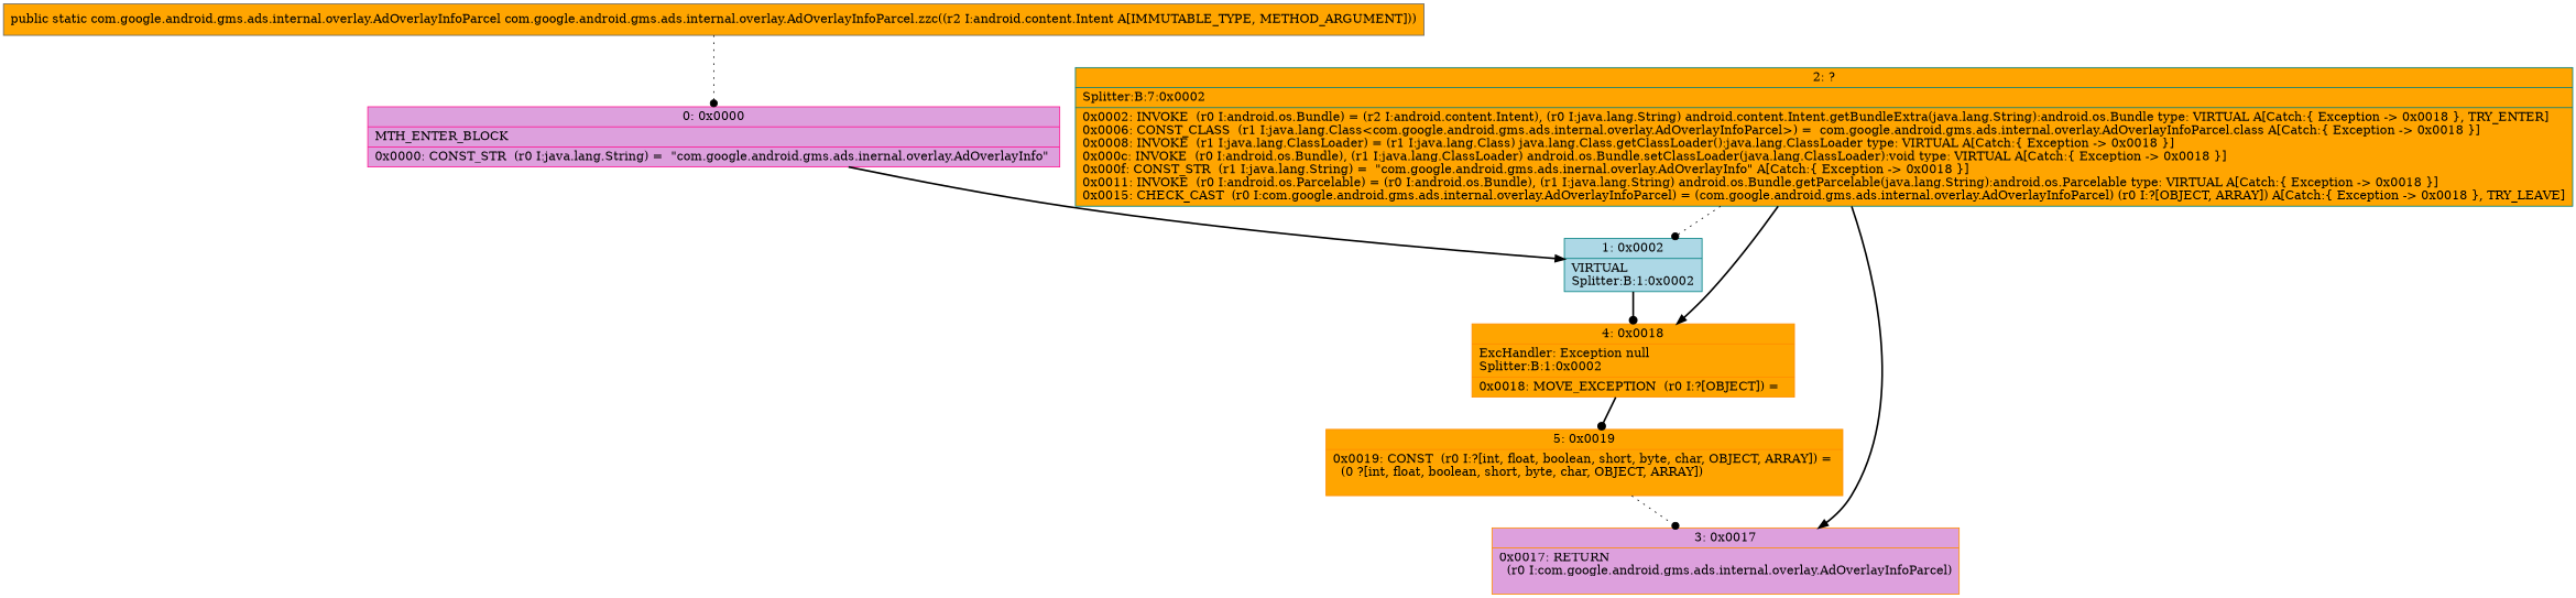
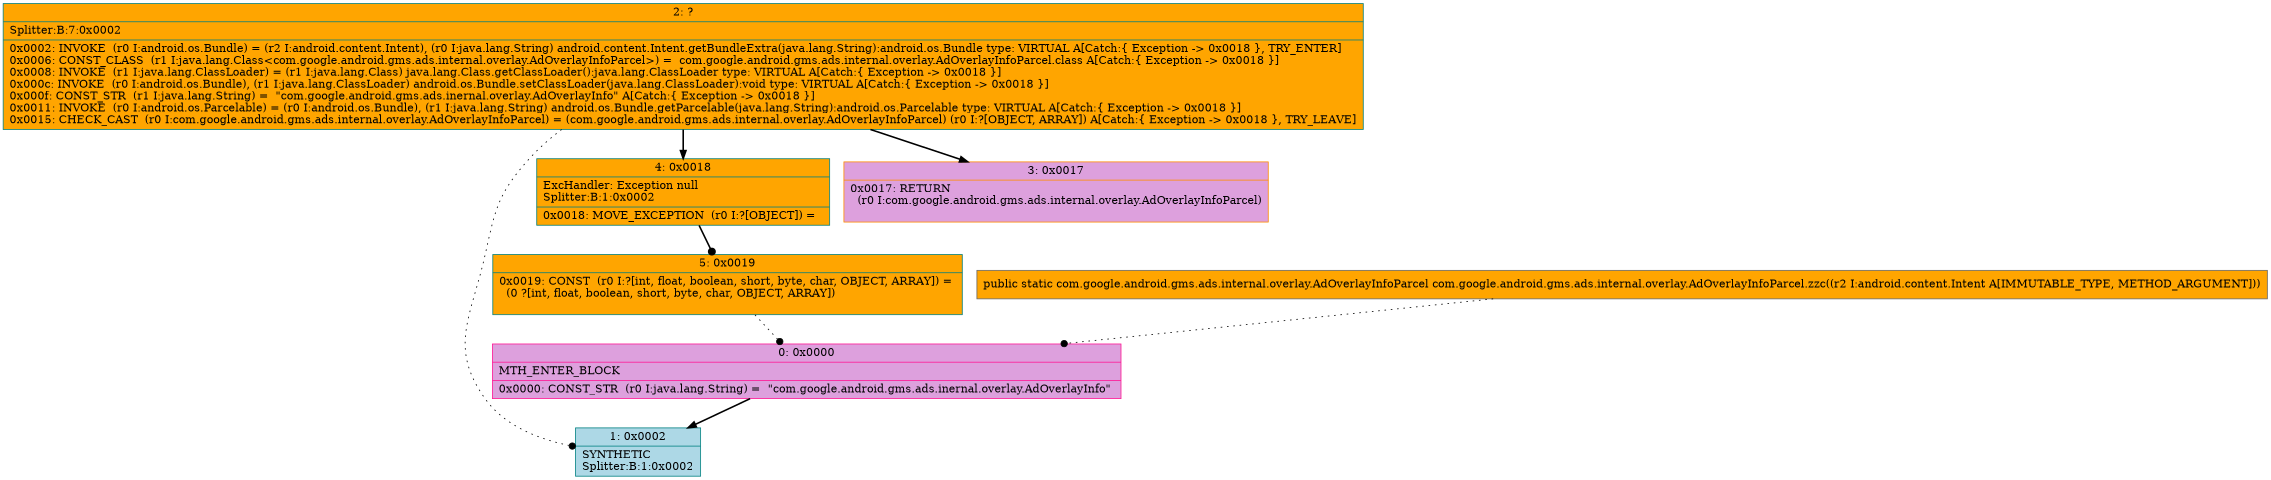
  digraph {
    fontname="DejaVu Serif"
    node [color=darkorange fillcolor=orange fontname="DejaVu Serif" shape=record style=filled]
    edge [arrowhead=dot fontname="DejaVu Serif" style=bold]
    n1 [color=deeppink fillcolor=plum label="{0\:\ 0x0000|MTH_ENTER_BLOCK\l|0x0000: CONST_STR  (r0 I:java.lang.String) =  \"com.google.android.gms.ads.inernal.overlay.AdOverlayInfo\" \l}"]
-   n2 [color=teal fillcolor=lightblue label="{1\:\ 0x0002|VIRTUAL\lSplitter:B:1:0x0002\l}"]
-   n3 [label="{4\:\ 0x0018|ExcHandler: Exception null\lSplitter:B:1:0x0002\l|0x0018: MOVE_EXCEPTION  (r0 I:?[OBJECT]) =  \l}"]
+   n2 [color=teal fillcolor=lightblue label="{1\:\ 0x0002|SYNTHETIC\lSplitter:B:1:0x0002\l}"]
+   n3 [color=teal label="{4\:\ 0x0018|ExcHandler: Exception null\lSplitter:B:1:0x0002\l|0x0018: MOVE_EXCEPTION  (r0 I:?[OBJECT]) =  \l}"]
    n4 [color=teal label="{2\:\ ?|Splitter:B:7:0x0002\l|0x0002: INVOKE  (r0 I:android.os.Bundle) = (r2 I:android.content.Intent), (r0 I:java.lang.String) android.content.Intent.getBundleExtra(java.lang.String):android.os.Bundle type: VIRTUAL A[Catch:\{ Exception \-\> 0x0018 \}, TRY_ENTER]\l0x0006: CONST_CLASS  (r1 I:java.lang.Class\<com.google.android.gms.ads.internal.overlay.AdOverlayInfoParcel\>) =  com.google.android.gms.ads.internal.overlay.AdOverlayInfoParcel.class A[Catch:\{ Exception \-\> 0x0018 \}]\l0x0008: INVOKE  (r1 I:java.lang.ClassLoader) = (r1 I:java.lang.Class) java.lang.Class.getClassLoader():java.lang.ClassLoader type: VIRTUAL A[Catch:\{ Exception \-\> 0x0018 \}]\l0x000c: INVOKE  (r0 I:android.os.Bundle), (r1 I:java.lang.ClassLoader) android.os.Bundle.setClassLoader(java.lang.ClassLoader):void type: VIRTUAL A[Catch:\{ Exception \-\> 0x0018 \}]\l0x000f: CONST_STR  (r1 I:java.lang.String) =  \"com.google.android.gms.ads.inernal.overlay.AdOverlayInfo\" A[Catch:\{ Exception \-\> 0x0018 \}]\l0x0011: INVOKE  (r0 I:android.os.Parcelable) = (r0 I:android.os.Bundle), (r1 I:java.lang.String) android.os.Bundle.getParcelable(java.lang.String):android.os.Parcelable type: VIRTUAL A[Catch:\{ Exception \-\> 0x0018 \}]\l0x0015: CHECK_CAST  (r0 I:com.google.android.gms.ads.internal.overlay.AdOverlayInfoParcel) = (com.google.android.gms.ads.internal.overlay.AdOverlayInfoParcel) (r0 I:?[OBJECT, ARRAY]) A[Catch:\{ Exception \-\> 0x0018 \}, TRY_LEAVE]\l}"]
    n5 [fillcolor=plum label="{3\:\ 0x0017|0x0017: RETURN  \l  (r0 I:com.google.android.gms.ads.internal.overlay.AdOverlayInfoParcel)\l \l}"]
-   n6 [label="{5\:\ 0x0019|0x0019: CONST  (r0 I:?[int, float, boolean, short, byte, char, OBJECT, ARRAY]) = \l  (0 ?[int, float, boolean, short, byte, char, OBJECT, ARRAY])\l \l}"]
+   n6 [color=teal label="{5\:\ 0x0019|0x0019: CONST  (r0 I:?[int, float, boolean, short, byte, char, OBJECT, ARRAY]) = \l  (0 ?[int, float, boolean, short, byte, char, OBJECT, ARRAY])\l \l}"]
    n7 [color=gray40 label="{public static com.google.android.gms.ads.internal.overlay.AdOverlayInfoParcel com.google.android.gms.ads.internal.overlay.AdOverlayInfoParcel.zzc((r2 I:android.content.Intent A[IMMUTABLE_TYPE, METHOD_ARGUMENT])) }"]
    n1 -> n2 [arrowhead=normal]
-   n2 -> n3
    n3 -> n6
    n4 -> n2 [style=dotted]
    n4 -> n3 [arrowhead=normal]
    n4 -> n5 [arrowhead=normal]
-   n6 -> n5 [style=dotted]
+   n6 -> n1 [style=dotted]
    n7 -> n1 [style=dotted]
  }
